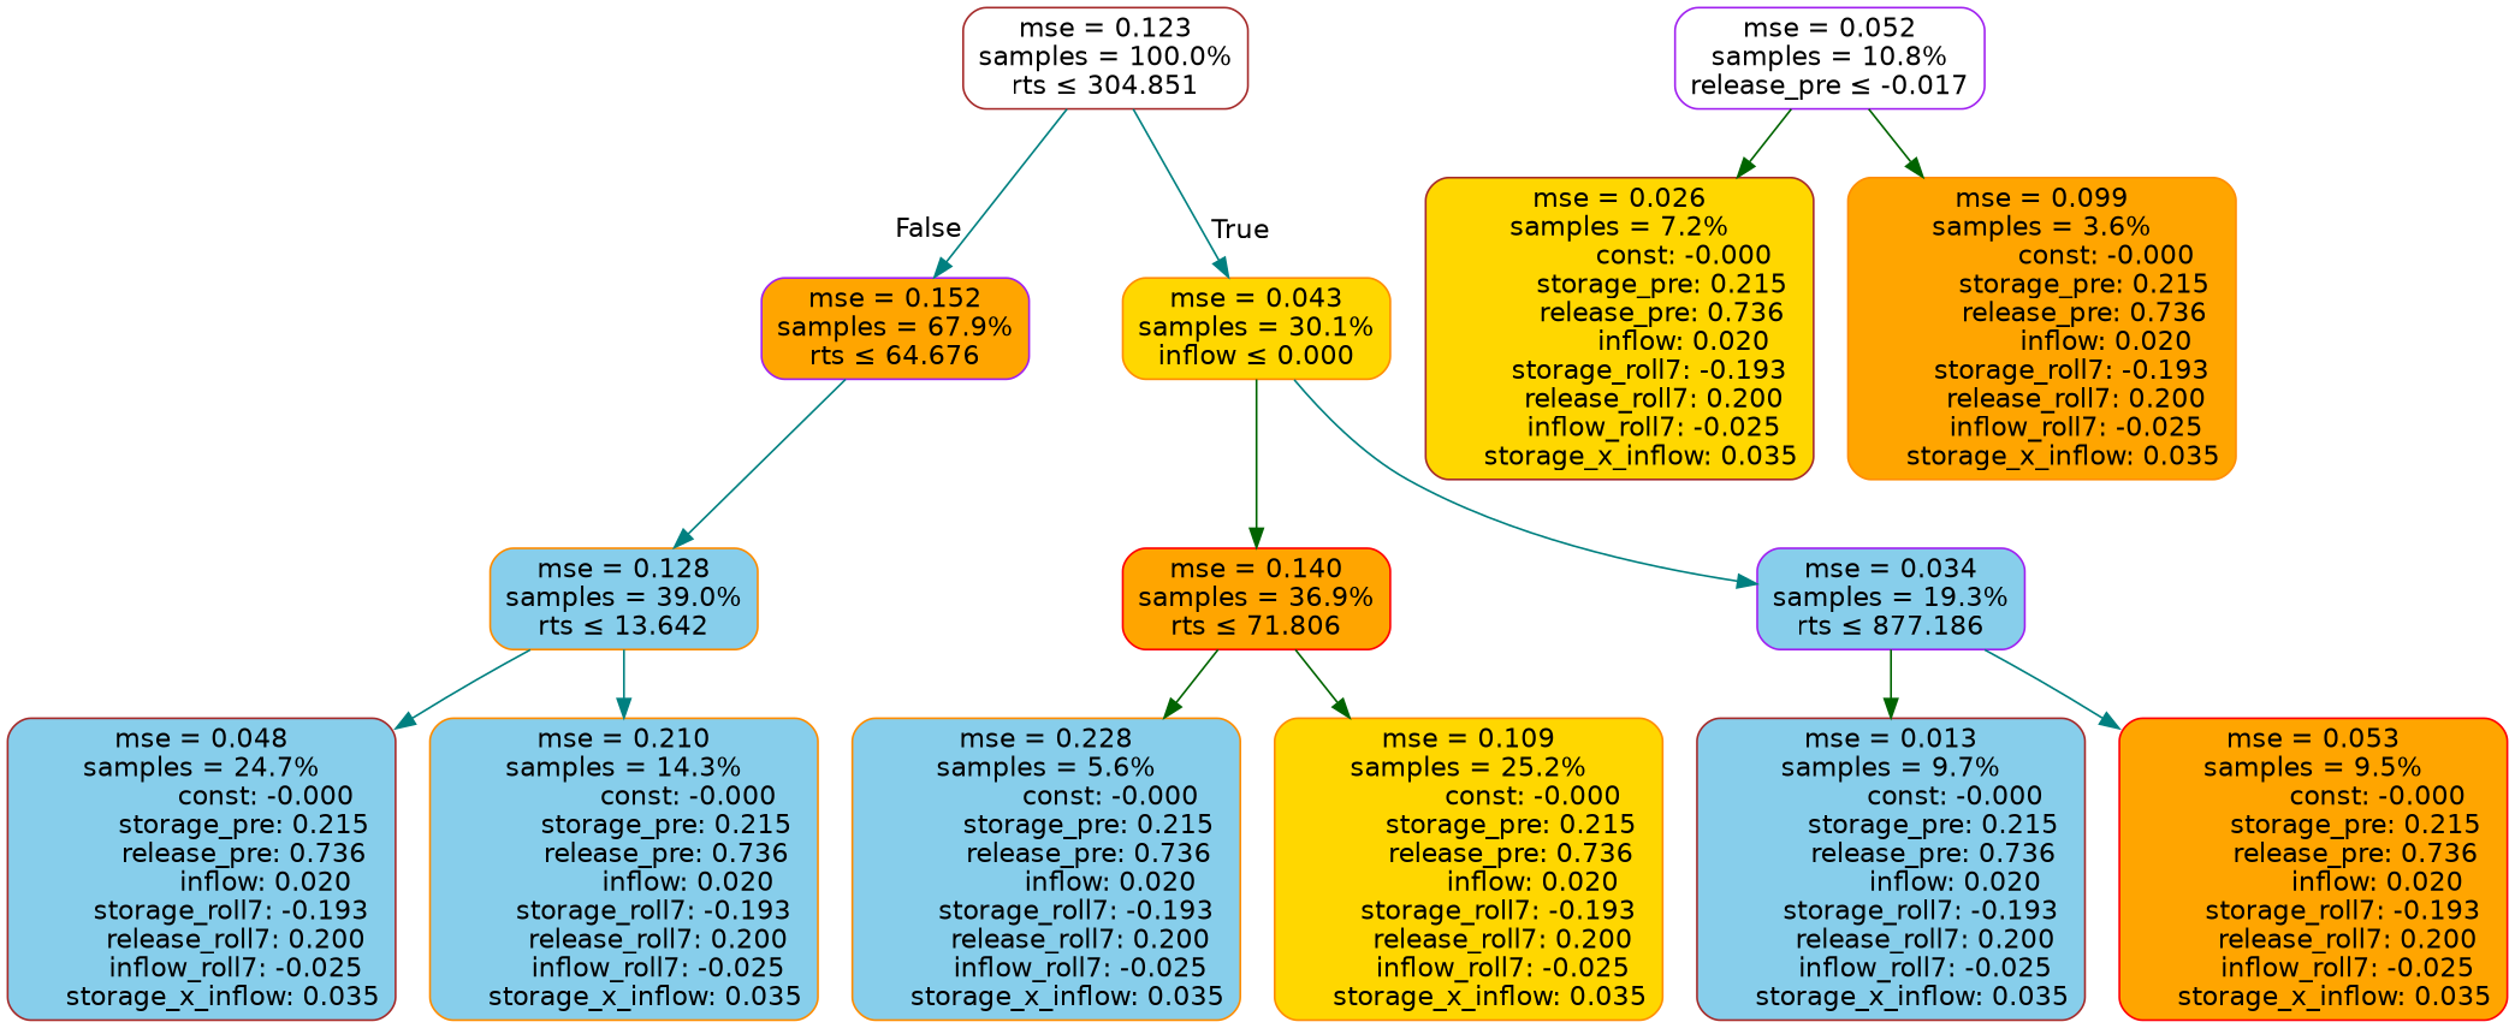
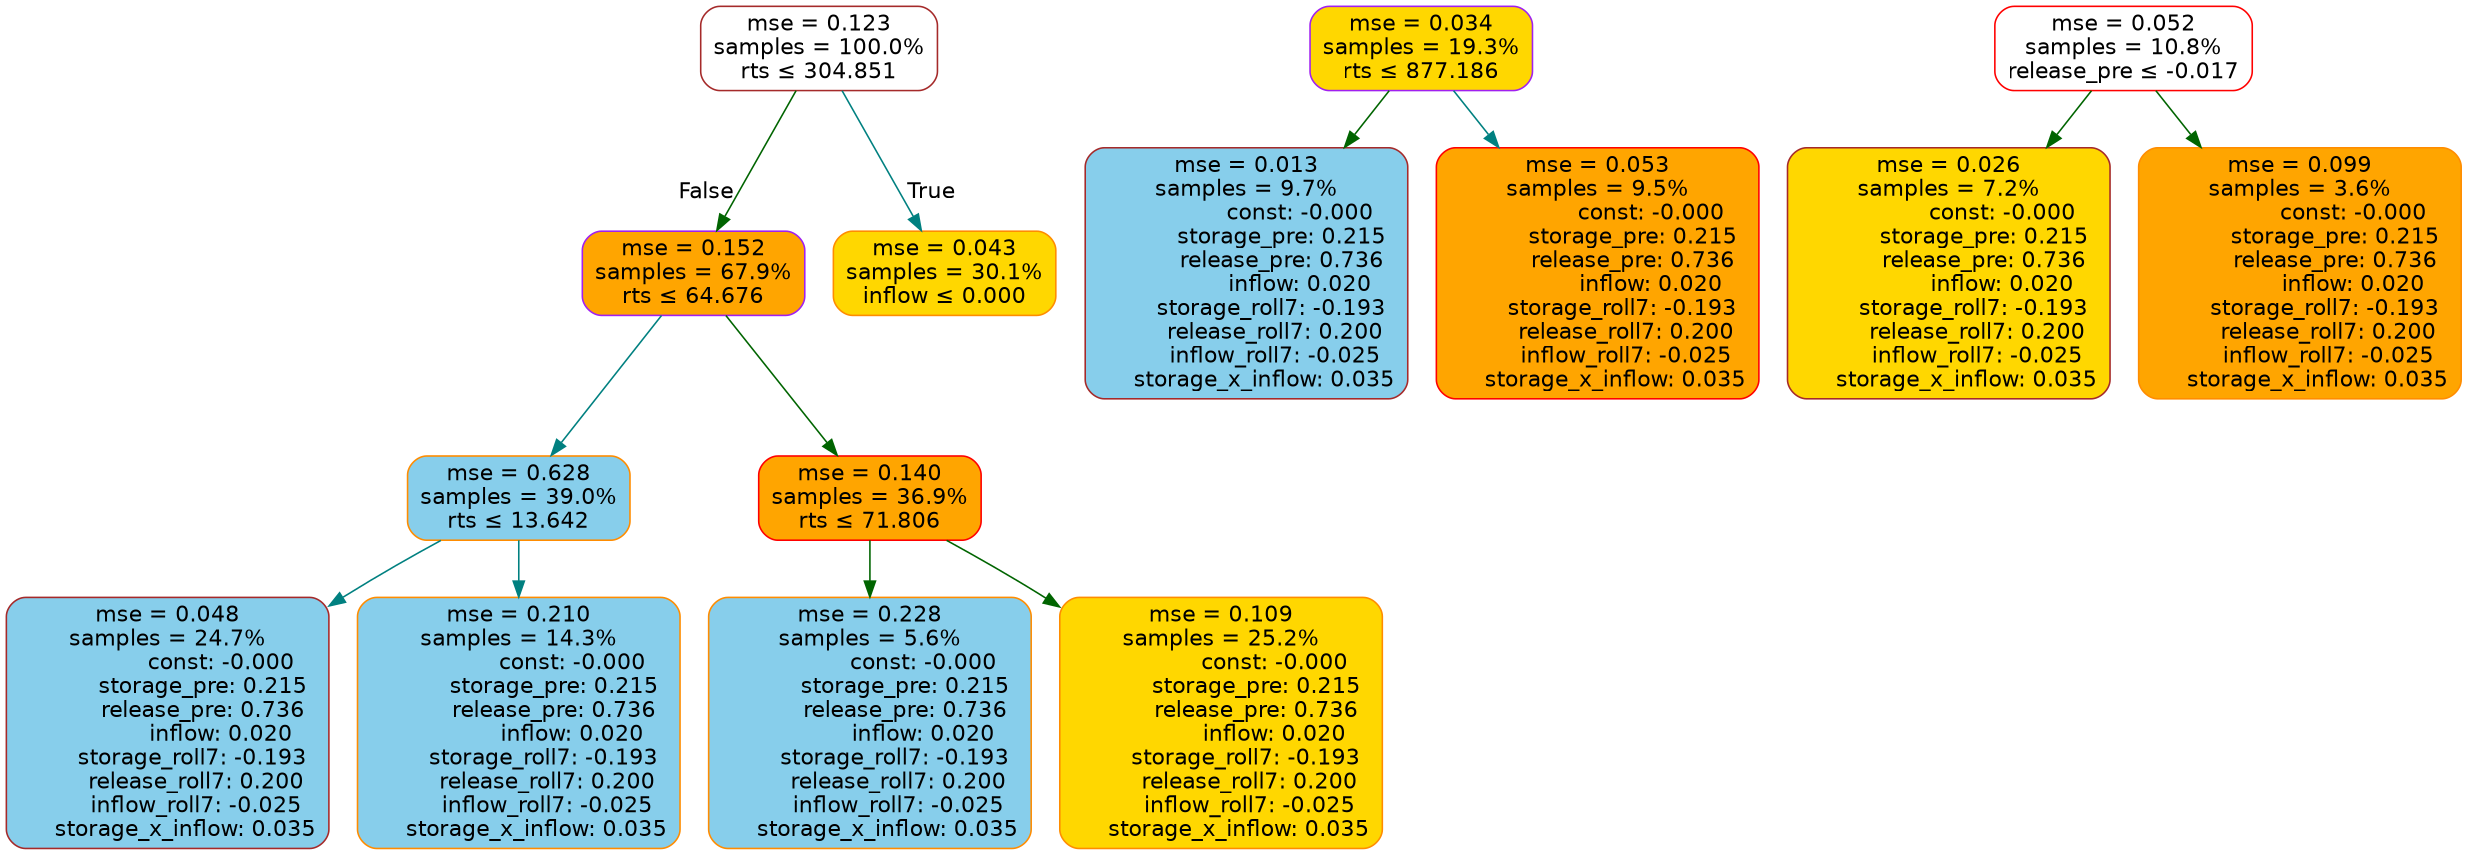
  digraph {
    node [color=darkorange fillcolor=skyblue fontname=helvetica shape=rectangle style="filled, rounded"]
    edge [color=darkgreen fontname=helvetica]
    n1 [color=brown fillcolor=white label="mse = 0.123\nsamples = 100.0%\nrts &le; 304.851"]
    n2 [color=purple fillcolor=orange label="mse = 0.152\nsamples = 67.9%\nrts &le; 64.676"]
    n3 [fillcolor=gold label="mse = 0.043\nsamples = 30.1%\ninflow &le; 0.000"]
-   n4 [label="mse = 0.128\nsamples = 39.0%\nrts &le; 13.642"]
+   n4 [label="mse = 0.628\nsamples = 39.0%\nrts &le; 13.642"]
    n5 [color=red fillcolor=orange label="mse = 0.140\nsamples = 36.9%\nrts &le; 71.806"]
-   n6 [color=purple label="mse = 0.034\nsamples = 19.3%\nrts &le; 877.186"]
+   n6 [color=purple fillcolor=gold label="mse = 0.034\nsamples = 19.3%\nrts &le; 877.186"]
    n7 [color=brown label="mse = 0.048\nsamples = 24.7%\n               const: -0.000\n          storage_pre: 0.215\n          release_pre: 0.736\n               inflow: 0.020\n       storage_roll7: -0.193\n        release_roll7: 0.200\n        inflow_roll7: -0.025\n     storage_x_inflow: 0.035"]
    n8 [label="mse = 0.210\nsamples = 14.3%\n               const: -0.000\n          storage_pre: 0.215\n          release_pre: 0.736\n               inflow: 0.020\n       storage_roll7: -0.193\n        release_roll7: 0.200\n        inflow_roll7: -0.025\n     storage_x_inflow: 0.035"]
    n9 [label="mse = 0.228\nsamples = 5.6%\n               const: -0.000\n          storage_pre: 0.215\n          release_pre: 0.736\n               inflow: 0.020\n       storage_roll7: -0.193\n        release_roll7: 0.200\n        inflow_roll7: -0.025\n     storage_x_inflow: 0.035"]
    n10 [fillcolor=gold label="mse = 0.109\nsamples = 25.2%\n               const: -0.000\n          storage_pre: 0.215\n          release_pre: 0.736\n               inflow: 0.020\n       storage_roll7: -0.193\n        release_roll7: 0.200\n        inflow_roll7: -0.025\n     storage_x_inflow: 0.035"]
    n11 [color=brown label="mse = 0.013\nsamples = 9.7%\n               const: -0.000\n          storage_pre: 0.215\n          release_pre: 0.736\n               inflow: 0.020\n       storage_roll7: -0.193\n        release_roll7: 0.200\n        inflow_roll7: -0.025\n     storage_x_inflow: 0.035"]
    n12 [color=red fillcolor=orange label="mse = 0.053\nsamples = 9.5%\n               const: -0.000\n          storage_pre: 0.215\n          release_pre: 0.736\n               inflow: 0.020\n       storage_roll7: -0.193\n        release_roll7: 0.200\n        inflow_roll7: -0.025\n     storage_x_inflow: 0.035"]
-   n13 [color=purple fillcolor=white label="mse = 0.052\nsamples = 10.8%\nrelease_pre &le; -0.017"]
+   n13 [color=red fillcolor=white label="mse = 0.052\nsamples = 10.8%\nrelease_pre &le; -0.017"]
    n14 [color=brown fillcolor=gold label="mse = 0.026\nsamples = 7.2%\n               const: -0.000\n          storage_pre: 0.215\n          release_pre: 0.736\n               inflow: 0.020\n       storage_roll7: -0.193\n        release_roll7: 0.200\n        inflow_roll7: -0.025\n     storage_x_inflow: 0.035"]
    n15 [fillcolor=orange label="mse = 0.099\nsamples = 3.6%\n               const: -0.000\n          storage_pre: 0.215\n          release_pre: 0.736\n               inflow: 0.020\n       storage_roll7: -0.193\n        release_roll7: 0.200\n        inflow_roll7: -0.025\n     storage_x_inflow: 0.035"]
-   n1 -> n2 [color=teal headlabel=False labelangle=45 labeldistance=2.5]
+   n1 -> n2 [headlabel=False labelangle=45 labeldistance=2.5]
    n1 -> n3 [color=teal headlabel=True labelangle=-45 labeldistance=2.5]
    n2 -> n4 [color=teal]
-   n3 -> n5
-   n3 -> n6 [color=teal]
+   n2 -> n5
    n4 -> n7 [color=teal]
    n4 -> n8 [color=teal]
    n5 -> n9
    n5 -> n10
    n6 -> n11
    n6 -> n12 [color=teal]
    n13 -> n14
    n13 -> n15
  }
